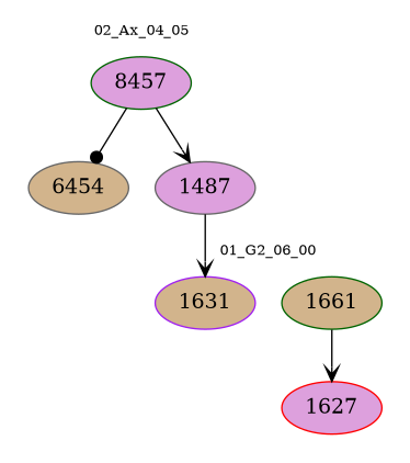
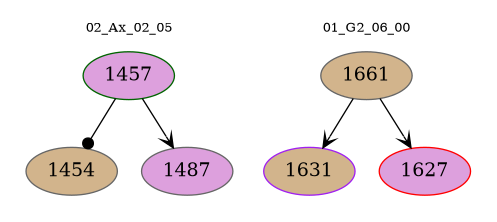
  digraph {
    node [color=darkgreen fillcolor=plum style=filled]
    edge [arrowhead=vee color=black]
-   n1 [label=8457]
-   n2 [color=gray40 fillcolor=tan label=6454]
+   n1 [label=1457]
+   n2 [color=gray40 fillcolor=tan label=1454]
    n3 [color=gray40 label=1487]
-   n4 [fillcolor=tan label=1661]
+   n4 [color=gray40 fillcolor=tan label=1661]
    n5 [color=purple fillcolor=tan label=1631]
    n6 [color=red label=1627]
    subgraph cluster_1 {
      color=white
      fontsize=10
-     label="02_Ax_04_05"
+     label="02_Ax_02_05"
      n1
      n2
      n3
    }
    subgraph cluster_2 {
      color=white
      fontsize=10
      label="01_G2_06_00"
      n4
      n5
      n6
    }
    n1 -> n2 [arrowhead=dot]
    n1 -> n3
-   n3 -> n5
+   n4 -> n5
    n4 -> n6
  }
